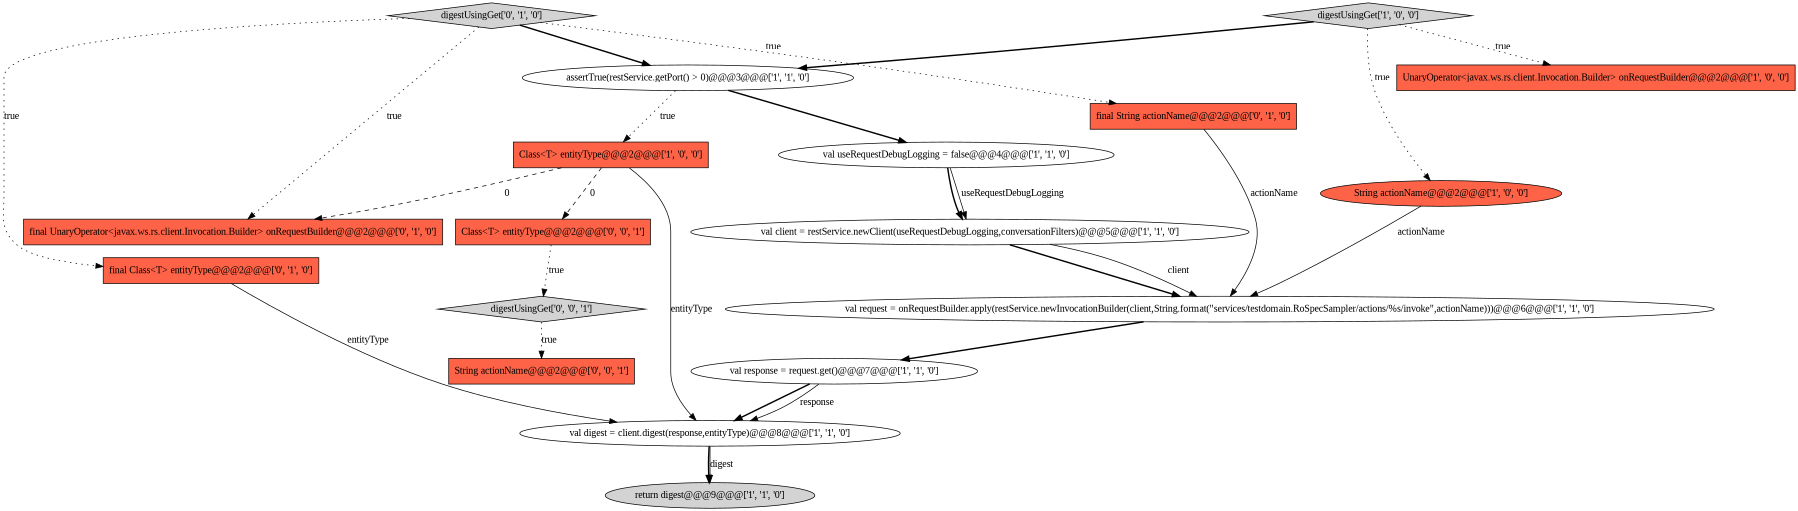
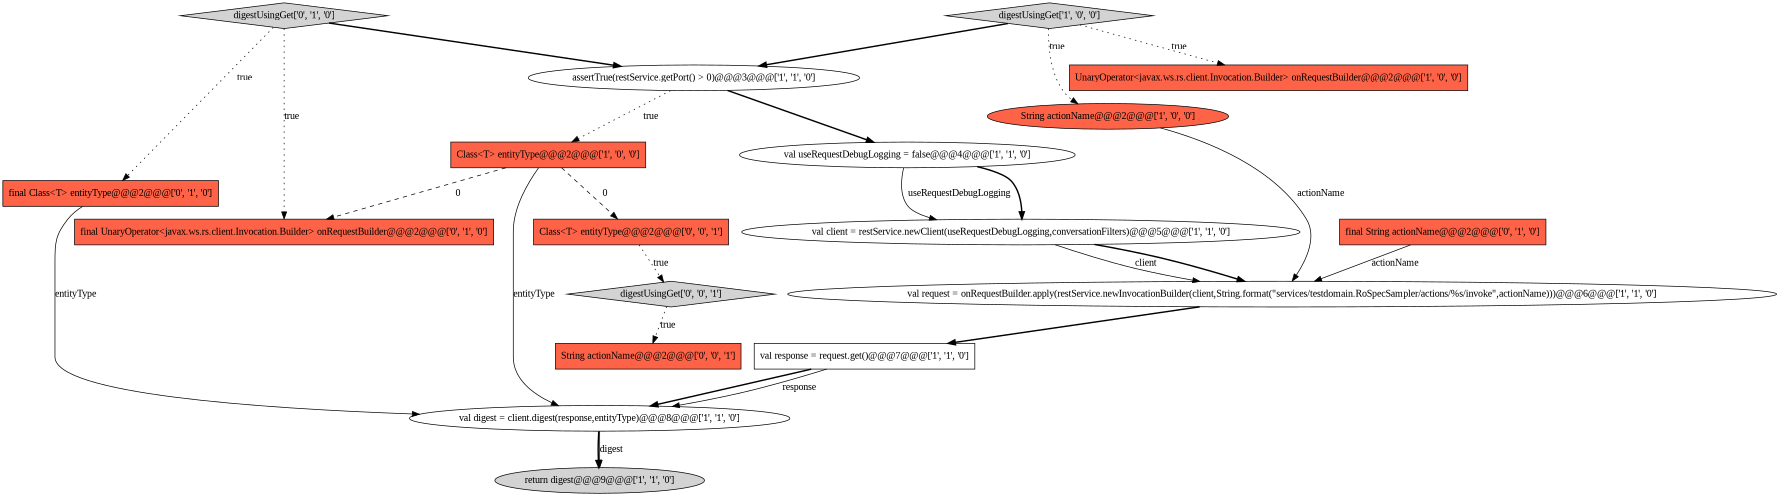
  digraph {
    fontname="Liberation Serif"
    node [fillcolor=tomato fontname="Liberation Serif" shape=ellipse style=filled]
    edge [fontname="Liberation Serif" style=bold]
-   n1 [fillcolor=white label="val response = request.get()@@@7@@@['1', '1', '0']"]
+   n1 [fillcolor=white label="val response = request.get()@@@7@@@['1', '1', '0']" shape=box]
    n2 [fillcolor=white label="val digest = client.digest(response,entityType)@@@8@@@['1', '1', '0']"]
    n3 [fillcolor=lightgray label="return digest@@@9@@@['1', '1', '0']"]
    n4 [fillcolor=white label="assertTrue(restService.getPort() > 0)@@@3@@@['1', '1', '0']"]
    n5 [fillcolor=white label="val useRequestDebugLogging = false@@@4@@@['1', '1', '0']"]
    n6 [label="Class<T> entityType@@@2@@@['1', '0', '0']" shape=box]
    n7 [fillcolor=white label="val client = restService.newClient(useRequestDebugLogging,conversationFilters)@@@5@@@['1', '1', '0']"]
    n8 [fillcolor=lightgray label="digestUsingGet['0', '1', '0']" shape=diamond]
    n9 [label="final String actionName@@@2@@@['0', '1', '0']" shape=box]
    n10 [label="final Class<T> entityType@@@2@@@['0', '1', '0']" shape=box]
    n11 [label="final UnaryOperator<javax.ws.rs.client.Invocation.Builder> onRequestBuilder@@@2@@@['0', '1', '0']" shape=box]
    n12 [fillcolor=white label="val request = onRequestBuilder.apply(restService.newInvocationBuilder(client,String.format(\"services/testdomain.RoSpecSampler/actions/%s/invoke\",actionName)))@@@6@@@['1', '1', '0']"]
    n13 [fillcolor=lightgray label="digestUsingGet['1', '0', '0']" shape=diamond]
    n14 [label="String actionName@@@2@@@['1', '0', '0']"]
    n15 [label="UnaryOperator<javax.ws.rs.client.Invocation.Builder> onRequestBuilder@@@2@@@['1', '0', '0']" shape=box]
    n16 [label="Class<T> entityType@@@2@@@['0', '0', '1']" shape=box]
    n17 [label="String actionName@@@2@@@['0', '0', '1']" shape=box]
    n18 [fillcolor=lightgray label="digestUsingGet['0', '0', '1']" shape=diamond]
    n1 -> n2
    n1 -> n2 [label=response style=solid]
    n2 -> n3
    n2 -> n3 [label=digest style=solid]
    n4 -> n5
    n4 -> n6 [label=true style=dotted]
    n5 -> n7 [label=useRequestDebugLogging style=solid]
    n5 -> n7
    n6 -> n2 [label=entityType style=solid]
    n6 -> n11 [label=0 style=dashed]
    n6 -> n16 [label=0 style=dashed]
    n7 -> n12
    n7 -> n12 [label=client style=solid]
    n8 -> n4
-   n8 -> n9 [label=true style=dotted]
    n8 -> n10 [label=true style=dotted]
    n8 -> n11 [label=true style=dotted]
    n9 -> n12 [label=actionName style=solid]
    n10 -> n2 [label=entityType style=solid]
    n12 -> n1
    n13 -> n4
    n13 -> n14 [label=true style=dotted]
    n13 -> n15 [label=true style=dotted]
    n14 -> n12 [label=actionName style=solid]
    n16 -> n18 [label=true style=dotted]
    n18 -> n17 [label=true style=dotted]
  }
